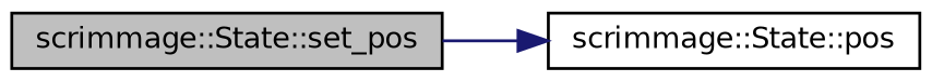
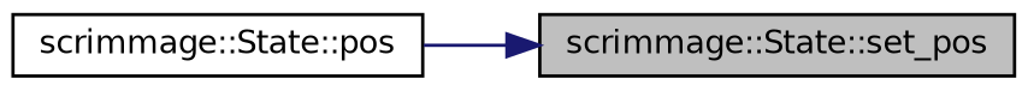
  digraph {
    rankdir=LR
    node [color=black fontname=Helvetica fontsize=10 shape=record style=filled]
    n1 [fillcolor=grey75 fontcolor=black height=0.2 label="scrimmage::State::set_pos" width=0.4]
    n2 [fillcolor=white height=0.2 label="scrimmage::State::pos" width=0.4]
-   n1 -> n2 [color=midnightblue fontname=Helvetica fontsize=10 labelfontname=Helvetica labelfontsize=10 style=solid]
+   n2 -> n1 [color=midnightblue fontname=Helvetica fontsize=10 labelfontname=Helvetica labelfontsize=10 style=solid]
  }
